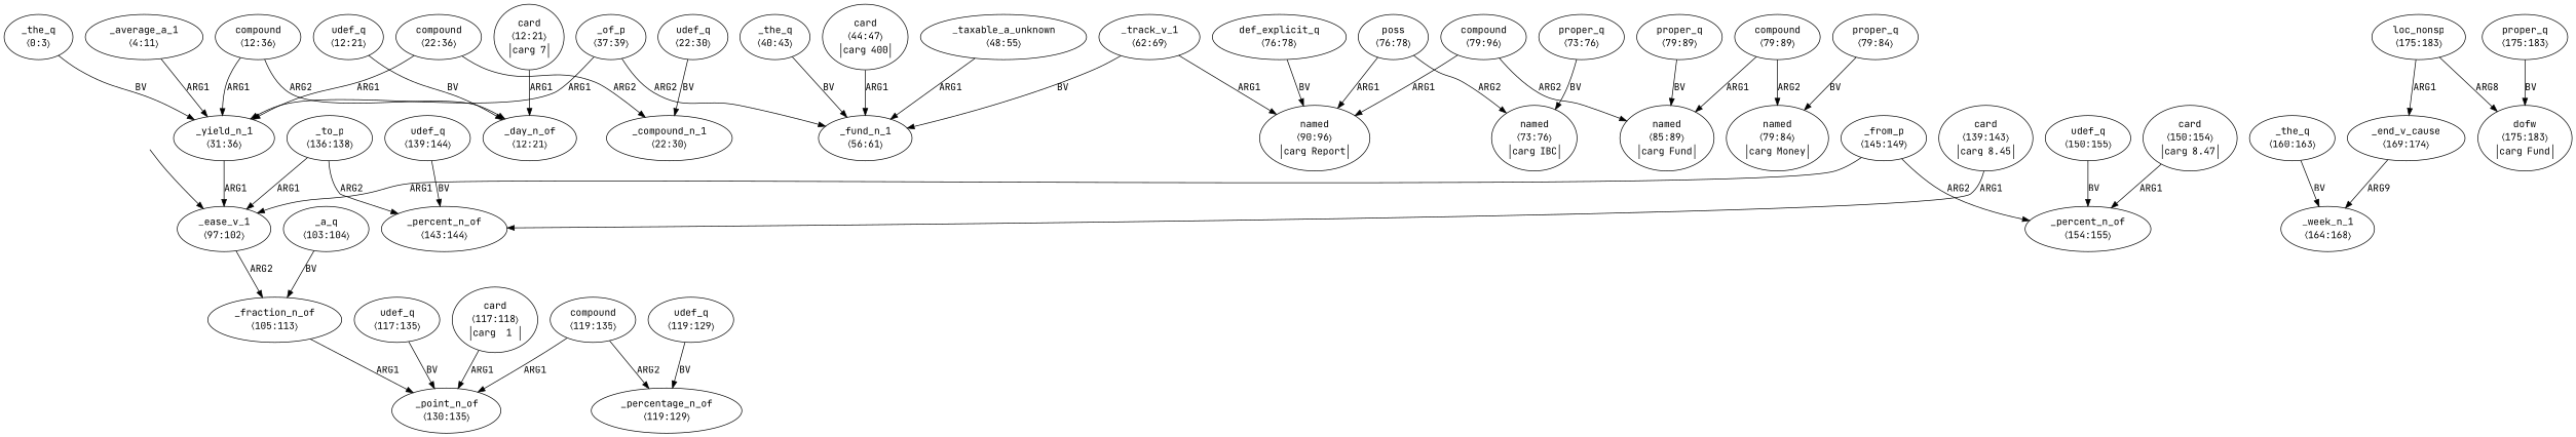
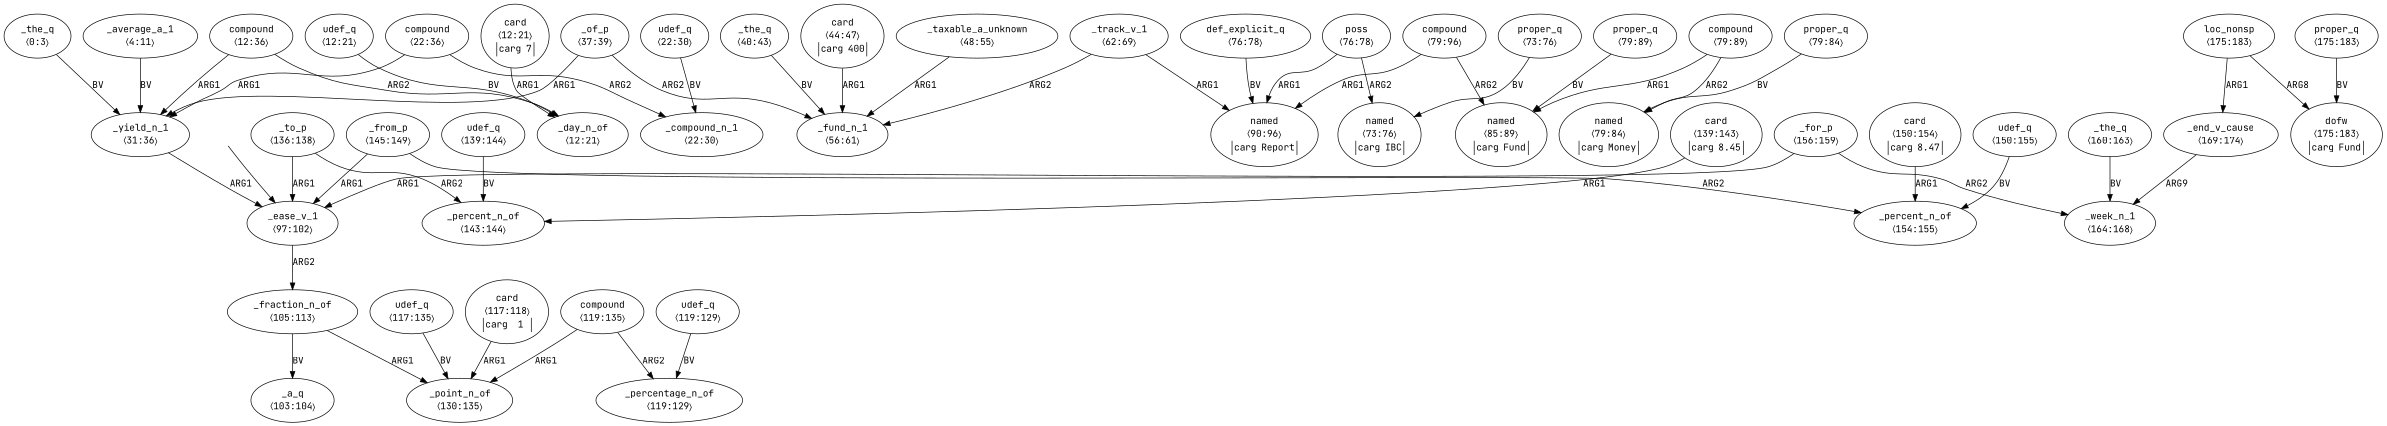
  digraph {
    fontname="JetBrains Mono"
    node [fontname="JetBrains Mono"]
    edge [fontname="JetBrains Mono"]
    top [style=invis]
    n2 [label=<<table align="center" border="0" cellspacing="0"><tr><td colspan="2">_ease_v_1</td></tr><tr><td colspan="2">〈97:102〉</td></tr></table>>]
    n3 [label=<<table align="center" border="0" cellspacing="0"><tr><td colspan="2">_fraction_n_of</td></tr><tr><td colspan="2">〈105:113〉</td></tr></table>>]
    n4 [label=<<table align="center" border="0" cellspacing="0"><tr><td colspan="2">_yield_n_1</td></tr><tr><td colspan="2">〈31:36〉</td></tr></table>>]
    n5 [label=<<table align="center" border="0" cellspacing="0"><tr><td colspan="2">_point_n_of</td></tr><tr><td colspan="2">〈130:135〉</td></tr></table>>]
    n6 [label=<<table align="center" border="0" cellspacing="0"><tr><td colspan="2">_the_q</td></tr><tr><td colspan="2">〈0:3〉</td></tr></table>>]
    n7 [label=<<table align="center" border="0" cellspacing="0"><tr><td colspan="2">_average_a_1</td></tr><tr><td colspan="2">〈4:11〉</td></tr></table>>]
    n8 [label=<<table align="center" border="0" cellspacing="0"><tr><td colspan="2">compound</td></tr><tr><td colspan="2">〈12:36〉</td></tr></table>>]
    n9 [label=<<table align="center" border="0" cellspacing="0"><tr><td colspan="2">_day_n_of</td></tr><tr><td colspan="2">〈12:21〉</td></tr></table>>]
    n10 [label=<<table align="center" border="0" cellspacing="0"><tr><td colspan="2">udef_q</td></tr><tr><td colspan="2">〈12:21〉</td></tr></table>>]
    n11 [label=<<table align="center" border="0" cellspacing="0"><tr><td colspan="2">card</td></tr><tr><td colspan="2">〈12:21〉</td></tr><tr><td sides="l" border="1" align="left">carg</td><td sides="r" border="1" align="left">7</td></tr></table>>]
    n12 [label=<<table align="center" border="0" cellspacing="0"><tr><td colspan="2">compound</td></tr><tr><td colspan="2">〈22:36〉</td></tr></table>>]
    n13 [label=<<table align="center" border="0" cellspacing="0"><tr><td colspan="2">_compound_n_1</td></tr><tr><td colspan="2">〈22:30〉</td></tr></table>>]
    n14 [label=<<table align="center" border="0" cellspacing="0"><tr><td colspan="2">udef_q</td></tr><tr><td colspan="2">〈22:30〉</td></tr></table>>]
    n15 [label=<<table align="center" border="0" cellspacing="0"><tr><td colspan="2">_of_p</td></tr><tr><td colspan="2">〈37:39〉</td></tr></table>>]
    n16 [label=<<table align="center" border="0" cellspacing="0"><tr><td colspan="2">_fund_n_1</td></tr><tr><td colspan="2">〈56:61〉</td></tr></table>>]
    n17 [label=<<table align="center" border="0" cellspacing="0"><tr><td colspan="2">_the_q</td></tr><tr><td colspan="2">〈40:43〉</td></tr></table>>]
    n18 [label=<<table align="center" border="0" cellspacing="0"><tr><td colspan="2">card</td></tr><tr><td colspan="2">〈44:47〉</td></tr><tr><td sides="l" border="1" align="left">carg</td><td sides="r" border="1" align="left">400</td></tr></table>>]
    n19 [label=<<table align="center" border="0" cellspacing="0"><tr><td colspan="2">_taxable_a_unknown</td></tr><tr><td colspan="2">〈48:55〉</td></tr></table>>]
    n20 [label=<<table align="center" border="0" cellspacing="0"><tr><td colspan="2">_track_v_1</td></tr><tr><td colspan="2">〈62:69〉</td></tr></table>>]
    n21 [label=<<table align="center" border="0" cellspacing="0"><tr><td colspan="2">named</td></tr><tr><td colspan="2">〈90:96〉</td></tr><tr><td sides="l" border="1" align="left">carg</td><td sides="r" border="1" align="left">Report</td></tr></table>>]
    n22 [label=<<table align="center" border="0" cellspacing="0"><tr><td colspan="2">proper_q</td></tr><tr><td colspan="2">〈73:76〉</td></tr></table>>]
    n23 [label=<<table align="center" border="0" cellspacing="0"><tr><td colspan="2">named</td></tr><tr><td colspan="2">〈73:76〉</td></tr><tr><td sides="l" border="1" align="left">carg</td><td sides="r" border="1" align="left">IBC</td></tr></table>>]
    n24 [label=<<table align="center" border="0" cellspacing="0"><tr><td colspan="2">def_explicit_q</td></tr><tr><td colspan="2">〈76:78〉</td></tr></table>>]
    n25 [label=<<table align="center" border="0" cellspacing="0"><tr><td colspan="2">poss</td></tr><tr><td colspan="2">〈76:78〉</td></tr></table>>]
    n26 [label=<<table align="center" border="0" cellspacing="0"><tr><td colspan="2">compound</td></tr><tr><td colspan="2">〈79:96〉</td></tr></table>>]
    n27 [label=<<table align="center" border="0" cellspacing="0"><tr><td colspan="2">named</td></tr><tr><td colspan="2">〈85:89〉</td></tr><tr><td sides="l" border="1" align="left">carg</td><td sides="r" border="1" align="left">Fund</td></tr></table>>]
    n28 [label=<<table align="center" border="0" cellspacing="0"><tr><td colspan="2">proper_q</td></tr><tr><td colspan="2">〈79:89〉</td></tr></table>>]
    n29 [label=<<table align="center" border="0" cellspacing="0"><tr><td colspan="2">compound</td></tr><tr><td colspan="2">〈79:89〉</td></tr></table>>]
    n30 [label=<<table align="center" border="0" cellspacing="0"><tr><td colspan="2">named</td></tr><tr><td colspan="2">〈79:84〉</td></tr><tr><td sides="l" border="1" align="left">carg</td><td sides="r" border="1" align="left">Money</td></tr></table>>]
    n31 [label=<<table align="center" border="0" cellspacing="0"><tr><td colspan="2">proper_q</td></tr><tr><td colspan="2">〈79:84〉</td></tr></table>>]
    n32 [label=<<table align="center" border="0" cellspacing="0"><tr><td colspan="2">_a_q</td></tr><tr><td colspan="2">〈103:104〉</td></tr></table>>]
    n33 [label=<<table align="center" border="0" cellspacing="0"><tr><td colspan="2">udef_q</td></tr><tr><td colspan="2">〈117:135〉</td></tr></table>>]
    n34 [label=<<table align="center" border="0" cellspacing="0"><tr><td colspan="2">card</td></tr><tr><td colspan="2">〈117:118〉</td></tr><tr><td sides="l" border="1" align="left">carg</td><td sides="r" border="1" align="left">1</td></tr></table>>]
    n35 [label=<<table align="center" border="0" cellspacing="0"><tr><td colspan="2">compound</td></tr><tr><td colspan="2">〈119:135〉</td></tr></table>>]
    n36 [label=<<table align="center" border="0" cellspacing="0"><tr><td colspan="2">_percentage_n_of</td></tr><tr><td colspan="2">〈119:129〉</td></tr></table>>]
    n37 [label=<<table align="center" border="0" cellspacing="0"><tr><td colspan="2">udef_q</td></tr><tr><td colspan="2">〈119:129〉</td></tr></table>>]
    n38 [label=<<table align="center" border="0" cellspacing="0"><tr><td colspan="2">_to_p</td></tr><tr><td colspan="2">〈136:138〉</td></tr></table>>]
    n39 [label=<<table align="center" border="0" cellspacing="0"><tr><td colspan="2">_percent_n_of</td></tr><tr><td colspan="2">〈143:144〉</td></tr></table>>]
    n40 [label=<<table align="center" border="0" cellspacing="0"><tr><td colspan="2">udef_q</td></tr><tr><td colspan="2">〈139:144〉</td></tr></table>>]
    n41 [label=<<table align="center" border="0" cellspacing="0"><tr><td colspan="2">card</td></tr><tr><td colspan="2">〈139:143〉</td></tr><tr><td sides="l" border="1" align="left">carg</td><td sides="r" border="1" align="left">8.45</td></tr></table>>]
    n42 [label=<<table align="center" border="0" cellspacing="0"><tr><td colspan="2">_from_p</td></tr><tr><td colspan="2">〈145:149〉</td></tr></table>>]
    n43 [label=<<table align="center" border="0" cellspacing="0"><tr><td colspan="2">_percent_n_of</td></tr><tr><td colspan="2">〈154:155〉</td></tr></table>>]
    n44 [label=<<table align="center" border="0" cellspacing="0"><tr><td colspan="2">udef_q</td></tr><tr><td colspan="2">〈150:155〉</td></tr></table>>]
    n45 [label=<<table align="center" border="0" cellspacing="0"><tr><td colspan="2">card</td></tr><tr><td colspan="2">〈150:154〉</td></tr><tr><td sides="l" border="1" align="left">carg</td><td sides="r" border="1" align="left">8.47</td></tr></table>>]
+   n46 [label=<<table align="center" border="0" cellspacing="0"><tr><td colspan="2">_for_p</td></tr><tr><td colspan="2">〈156:159〉</td></tr></table>>]
    n47 [label=<<table align="center" border="0" cellspacing="0"><tr><td colspan="2">_week_n_1</td></tr><tr><td colspan="2">〈164:168〉</td></tr></table>>]
    n48 [label=<<table align="center" border="0" cellspacing="0"><tr><td colspan="2">_the_q</td></tr><tr><td colspan="2">〈160:163〉</td></tr></table>>]
    n49 [label=<<table align="center" border="0" cellspacing="0"><tr><td colspan="2">_end_v_cause</td></tr><tr><td colspan="2">〈169:174〉</td></tr></table>>]
    n50 [label=<<table align="center" border="0" cellspacing="0"><tr><td colspan="2">loc_nonsp</td></tr><tr><td colspan="2">〈175:183〉</td></tr></table>>]
    n51 [label=<<table align="center" border="0" cellspacing="0"><tr><td colspan="2">dofw</td></tr><tr><td colspan="2">〈175:183〉</td></tr><tr><td sides="l" border="1" align="left">carg</td><td sides="r" border="1" align="left">Fund</td></tr></table>>]
    n52 [label=<<table align="center" border="0" cellspacing="0"><tr><td colspan="2">proper_q</td></tr><tr><td colspan="2">〈175:183〉</td></tr></table>>]
    top -> n2
    n2 -> n3 [label=ARG2]
    n3 -> n5 [label=ARG1]
    n4 -> n2 [label=ARG1]
    n6 -> n4 [label=BV]
-   n7 -> n4 [label=ARG1]
+   n7 -> n4 [label=BV]
    n8 -> n4 [label=ARG1]
    n8 -> n9 [label=ARG2]
    n10 -> n9 [label=BV]
    n11 -> n9 [label=ARG1]
    n12 -> n4 [label=ARG1]
    n12 -> n13 [label=ARG2]
    n14 -> n13 [label=BV]
    n15 -> n4 [label=ARG1]
    n15 -> n16 [label=ARG2]
    n17 -> n16 [label=BV]
    n18 -> n16 [label=ARG1]
    n19 -> n16 [label=ARG1]
-   n20 -> n16 [label=BV]
+   n20 -> n16 [label=ARG2]
    n20 -> n21 [label=ARG1]
    n22 -> n23 [label=BV]
    n24 -> n21 [label=BV]
    n25 -> n21 [label=ARG1]
    n25 -> n23 [label=ARG2]
    n26 -> n21 [label=ARG1]
    n26 -> n27 [label=ARG2]
    n28 -> n27 [label=BV]
    n29 -> n27 [label=ARG1]
    n29 -> n30 [label=ARG2]
    n31 -> n30 [label=BV]
-   n32 -> n3 [label=BV]
+   n3 -> n32 [label=BV]
    n33 -> n5 [label=BV]
    n34 -> n5 [label=ARG1]
    n35 -> n5 [label=ARG1]
    n35 -> n36 [label=ARG2]
    n37 -> n36 [label=BV]
    n38 -> n2 [label=ARG1]
    n38 -> n39 [label=ARG2]
    n40 -> n39 [label=BV]
    n41 -> n39 [label=ARG1]
    n42 -> n2 [label=ARG1]
    n42 -> n43 [label=ARG2]
    n44 -> n43 [label=BV]
    n45 -> n43 [label=ARG1]
+   n46 -> n2 [label=ARG1]
+   n46 -> n47 [label=ARG2]
    n48 -> n47 [label=BV]
    n49 -> n47 [label=ARG9]
    n50 -> n49 [label=ARG1]
    n50 -> n51 [label=ARG8]
    n52 -> n51 [label=BV]
  }
